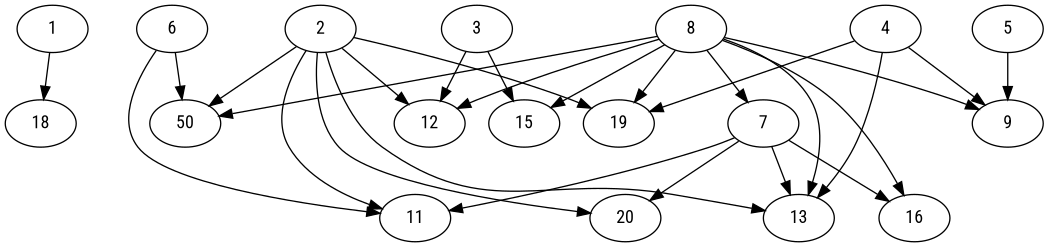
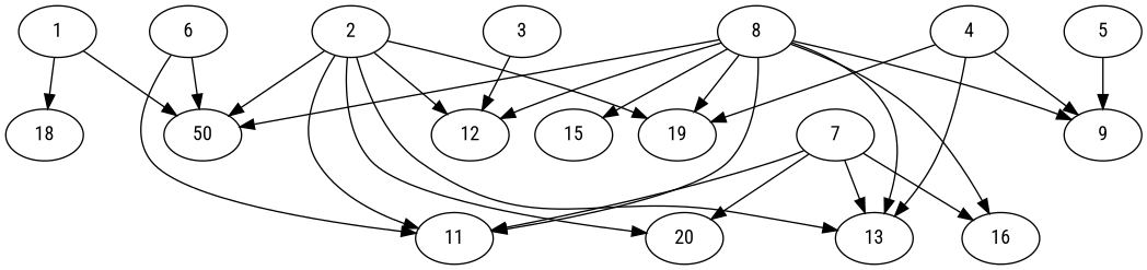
  digraph {
    fontname="Roboto Condensed"
    node [alpha=0.03 fontname="Roboto Condensed"]
    edge [fontname="Roboto Condensed"]
    1 [alpha=0.05 expect_size=16643072]
    n2 [alpha=0.07 expect_size=5518336 label=50]
    18 [alpha=0.06 expect_size=47119360]
    2 [alpha=0.04 expect_size=27555840]
    11 [alpha=0.16 expect_size=52132864]
    12 [alpha=0.15 expect_size=16774144]
    13 [alpha=0.12 expect_size=26405888]
    19 [expect_size=24198144]
    20 [alpha=0.08 expect_size=26190848]
    3 [alpha=0.04 expect_size=47883264]
    15 [alpha=0.07 expect_size=19229696]
    4 [alpha=0.13 expect_size=46269440]
    9 [alpha=0.01 expect_size=38343680]
    16 [expect_size=7241728]
    5 [alpha=0.15 expect_size=42611712]
    6 [alpha=0.14 expect_size=12492800]
    7 [expect_size=25012224]
    8 [alpha=0.10 expect_size=24554496]
+   1 -> n2
    1 -> 18
    2 -> n2
    2 -> 11
    2 -> 12
    2 -> 13
    2 -> 19
    2 -> 20
    3 -> 12
-   3 -> 15
    4 -> 13
    4 -> 19
    4 -> 9
    5 -> 9
    6 -> n2
    6 -> 11
    7 -> 11
    7 -> 13
    7 -> 20
    7 -> 16
    8 -> n2
-   8 -> 7
+   8 -> 11
    8 -> 12
    8 -> 13
    8 -> 19
    8 -> 15
    8 -> 9
    8 -> 16
  }
